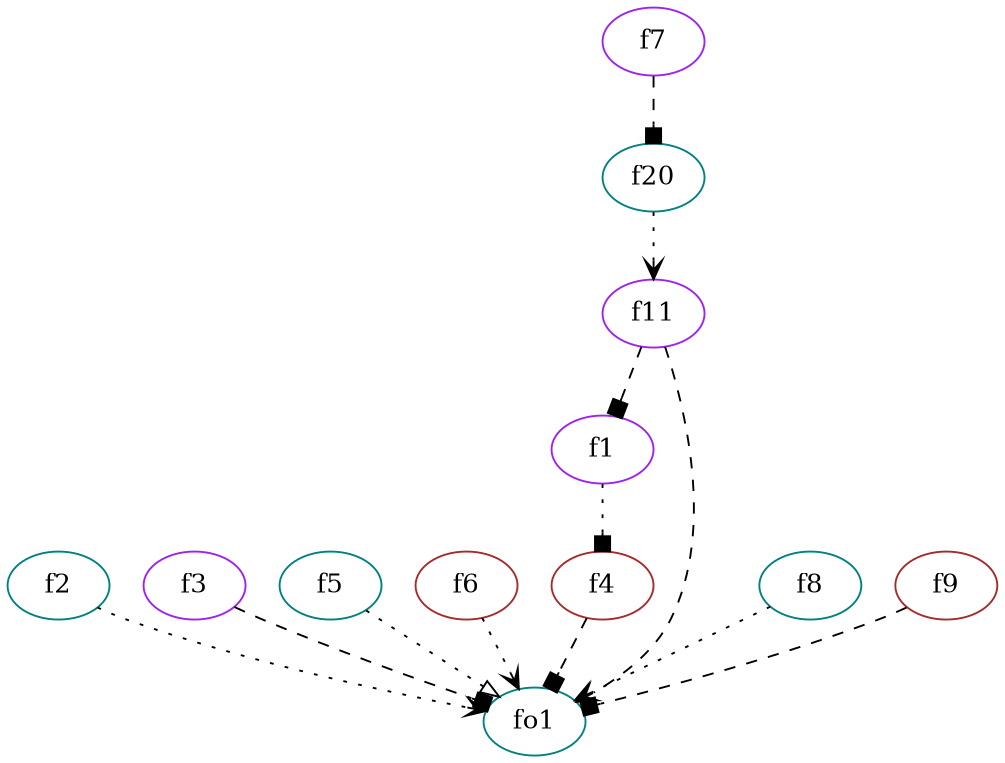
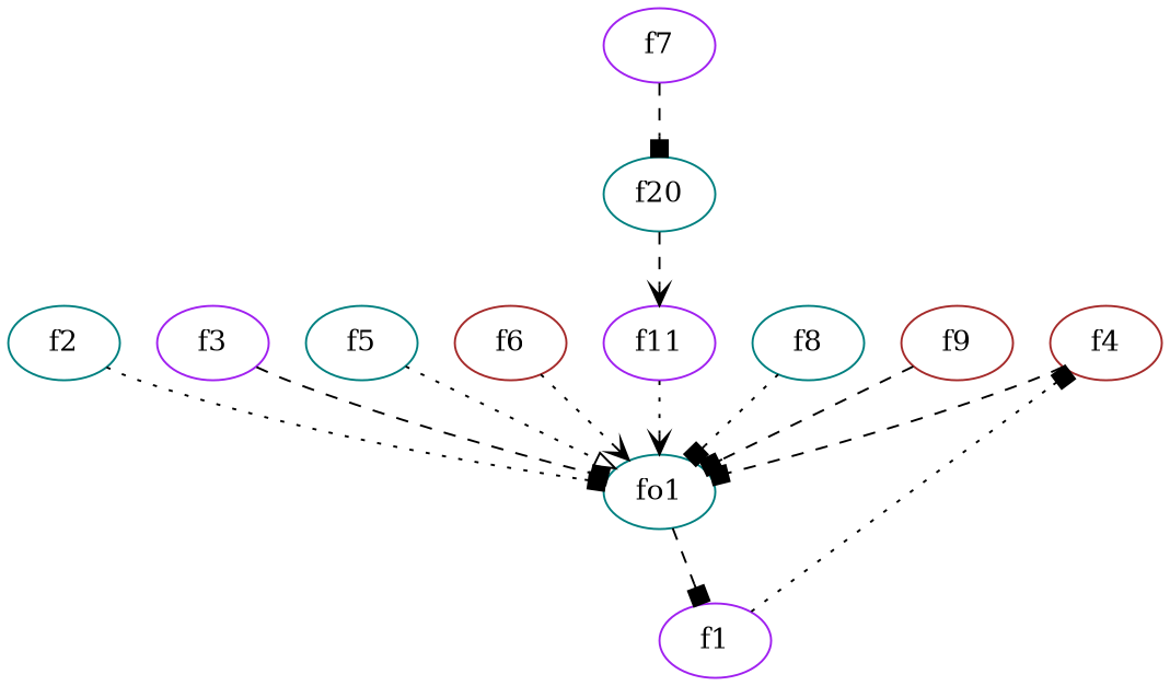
  strict digraph {
    node [color=teal]
    edge [arrowhead=box style=dashed weight=2]
    f4 [color=brown]
    f1 [color=purple]
    fo1
    f2
    f3 [color=purple]
    f5
    f6 [color=brown]
    n8 [label=f20]
    f7 [color=purple]
    f11 [color=purple]
    f8
    f9 [color=brown]
    f4 -> fo1
    f1 -> f4 [style=dotted]
-   f11 -> f1
-   f2 -> fo1 [arrowhead=vee style=dotted]
+   fo1 -> f1
+   f2 -> fo1 [style=dotted]
    f3 -> fo1
    f5 -> fo1 [arrowhead=onormal style=dotted]
    f6 -> fo1 [arrowhead=vee style=dotted]
-   n8 -> f11 [arrowhead=vee style=dotted]
+   n8 -> f11 [arrowhead=vee]
    f7 -> n8
-   f11 -> fo1 [arrowhead=vee]
-   f8 -> fo1 [arrowhead=vee style=dotted]
+   f11 -> fo1 [arrowhead=vee style=dotted]
+   f8 -> fo1 [style=dotted]
    f9 -> fo1
  }
